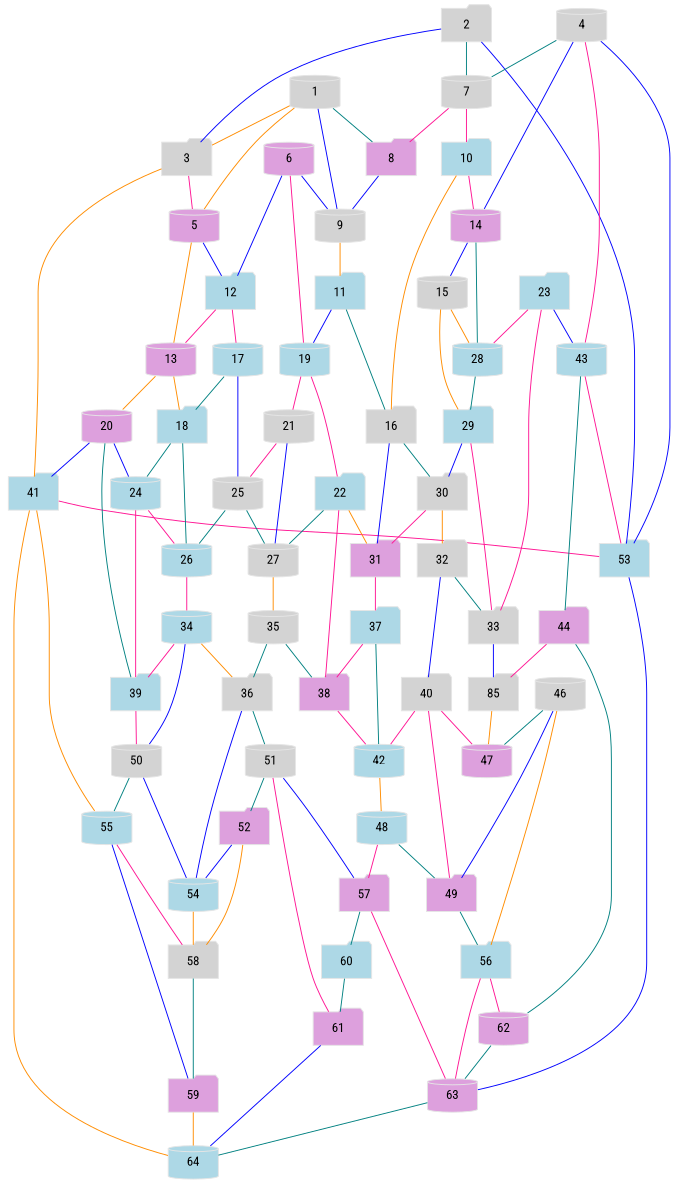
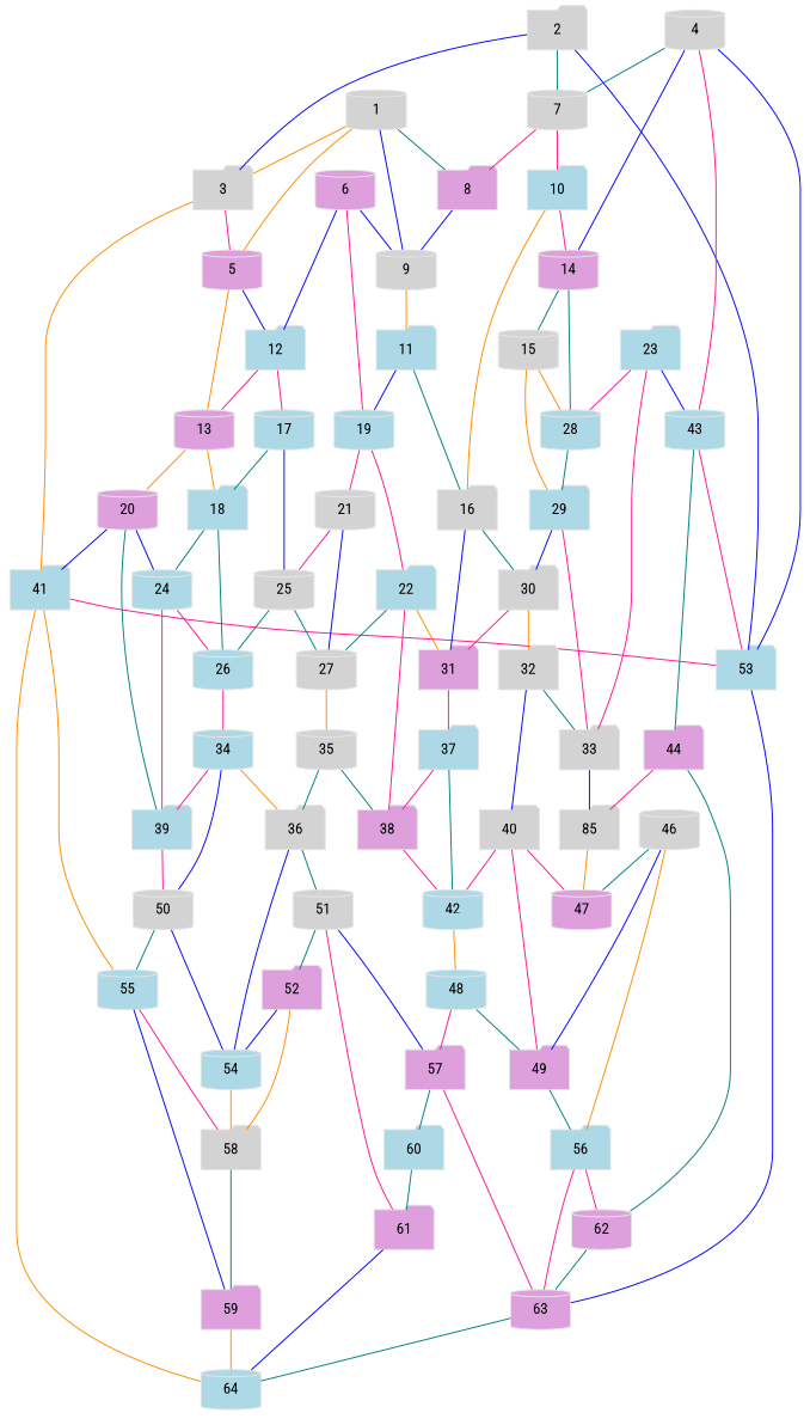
  graph {
    fontname="Roboto Condensed"
    node [color=gray90 fillcolor=lightblue fontname="Roboto Condensed" shape=cylinder style=filled]
    edge [color=deeppink fontname="Roboto Condensed" weight=1.0]
    1 [fillcolor=lightgrey]
    3 [fillcolor=lightgrey shape=folder]
    5 [fillcolor=plum]
    8 [fillcolor=plum shape=folder]
    9 [fillcolor=lightgrey]
    41 [shape=folder]
    12 [shape=folder]
    13 [fillcolor=plum]
    11 [shape=folder]
    2 [fillcolor=lightgrey shape=folder]
    7 [fillcolor=lightgrey]
    53 [shape=folder]
    10 [shape=folder]
    63 [fillcolor=plum]
    55
    64
    4 [fillcolor=lightgrey]
    14 [fillcolor=plum]
    43
    15 [fillcolor=lightgrey]
    28
    44 [fillcolor=plum shape=folder]
    17
    18 [shape=folder]
    20 [fillcolor=plum]
    6 [fillcolor=plum]
    19
    21 [fillcolor=lightgrey]
    22 [shape=folder]
    16 [fillcolor=lightgrey shape=folder]
    30 [fillcolor=lightgrey shape=folder]
    31 [fillcolor=plum shape=folder]
    25 [fillcolor=lightgrey]
    24
    26
    39 [shape=folder]
    29 [shape=folder]
    33 [fillcolor=lightgrey shape=folder]
    32 [fillcolor=lightgrey shape=folder]
    37 [shape=folder]
    27 [fillcolor=lightgrey]
    34
    38 [fillcolor=plum shape=folder]
    50 [fillcolor=lightgrey]
    35 [fillcolor=lightgrey]
    42
    23 [shape=folder]
    n48 [fillcolor=lightgrey label=85 shape=folder]
    36 [fillcolor=lightgrey shape=folder]
    40 [fillcolor=lightgrey shape=folder]
    47 [fillcolor=plum]
    49 [fillcolor=plum shape=folder]
    51 [fillcolor=lightgrey]
    54
    57 [fillcolor=plum shape=folder]
    52 [fillcolor=plum shape=folder]
    61 [fillcolor=plum shape=folder]
    58 [fillcolor=lightgrey shape=folder]
    48
    56 [shape=folder]
    59 [fillcolor=plum shape=folder]
    62 [fillcolor=plum]
    46 [fillcolor=lightgrey]
    60 [shape=folder]
    1 -- 3 [color=darkorange]
    1 -- 5 [color=darkorange]
    1 -- 8 [color=teal]
    1 -- 9 [color=blue]
    3 -- 5
    3 -- 41 [color=darkorange]
    5 -- 12 [color=blue]
    5 -- 13 [color=darkorange]
    8 -- 9 [color=blue]
    9 -- 11 [color=darkorange]
    41 -- 53 [weight=2.0]
    41 -- 55 [color=darkorange]
    41 -- 64 [color=darkorange]
    12 -- 13
    12 -- 17
    13 -- 18 [color=darkorange]
    13 -- 20 [color=darkorange]
    11 -- 19 [color=blue]
    11 -- 16 [color=teal]
    2 -- 3 [color=blue]
    2 -- 7 [color=teal]
    2 -- 53 [color=blue]
    7 -- 8
    7 -- 10
    53 -- 63 [color=blue]
    10 -- 14
    10 -- 16 [color=darkorange]
    63 -- 64 [color=teal]
    55 -- 58
    55 -- 59 [color=blue]
    4 -- 7 [color=teal]
    4 -- 53 [color=blue]
    4 -- 14 [color=blue]
    4 -- 43
-   14 -- 15 [color=blue]
+   14 -- 15 [color=teal]
    14 -- 28 [color=teal]
    43 -- 53
    43 -- 44 [color=teal]
    15 -- 28 [color=darkorange]
    15 -- 29 [color=darkorange]
    28 -- 29 [color=teal]
    44 -- n48
    44 -- 62 [color=teal]
    17 -- 18 [color=teal]
    17 -- 25 [color=blue]
    18 -- 24 [color=teal]
    18 -- 26 [color=teal]
    20 -- 41 [color=blue]
    20 -- 24 [color=blue]
    20 -- 39 [color=teal]
    6 -- 9 [color=blue]
    6 -- 12 [color=blue]
    6 -- 19
    19 -- 21
    19 -- 22
    21 -- 25
    21 -- 27 [color=blue]
    22 -- 31 [color=darkorange]
    22 -- 27 [color=teal]
    22 -- 38
    16 -- 30 [color=teal]
    16 -- 31 [color=blue]
    30 -- 31
    30 -- 32 [color=darkorange]
    31 -- 37
    25 -- 26 [color=teal]
    25 -- 27 [color=teal]
    24 -- 26
    24 -- 39
    26 -- 34
    39 -- 50
    29 -- 30 [color=blue]
    29 -- 33
    33 -- n48 [color=blue]
    32 -- 33 [color=teal]
    32 -- 40 [color=blue]
    37 -- 38
    37 -- 42 [color=teal]
    27 -- 35 [color=darkorange]
    34 -- 39
    34 -- 50 [color=blue]
    34 -- 36 [color=darkorange]
    38 -- 42
    50 -- 55 [color=teal]
    50 -- 54 [color=blue]
    35 -- 38 [color=teal]
    35 -- 36 [color=teal]
    42 -- 48 [color=darkorange]
    23 -- 43 [color=blue]
    23 -- 28
    23 -- 33
    n48 -- 47 [color=darkorange weight=2.0]
    36 -- 51 [color=teal]
    36 -- 54 [color=blue]
    40 -- 42
    40 -- 47
    40 -- 49
    49 -- 56 [color=teal]
    51 -- 57 [color=blue]
    51 -- 52 [color=teal]
    51 -- 61
    54 -- 58 [color=darkorange]
    57 -- 63
    57 -- 60 [color=teal]
    52 -- 54 [color=blue]
    52 -- 58 [color=darkorange]
    61 -- 64 [color=blue]
    58 -- 59 [color=teal]
    48 -- 49 [color=teal]
    48 -- 57
    56 -- 63
    56 -- 62
    59 -- 64 [color=darkorange weight=2.0]
    62 -- 63 [color=teal]
    46 -- 47 [color=teal]
    46 -- 49 [color=blue]
    46 -- 56 [color=darkorange]
    60 -- 61 [color=teal weight=2.0]
  }
